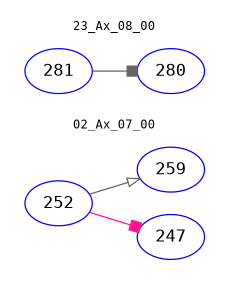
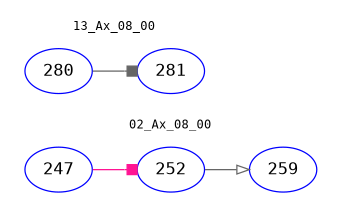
  digraph {
    fontname="DejaVu Sans Mono"
    rankdir=LR
    node [color=blue fontname="DejaVu Sans Mono"]
    edge [arrowhead=box color=gray40 fontname="DejaVu Sans Mono"]
    n1 [label=252]
    n2 [label=247]
    n3 [label=259]
    n4 [label=280]
    n5 [label=281]
    subgraph cluster_1 {
      color=white
      fontsize=10
-     label="02_Ax_07_00"
+     label="02_Ax_08_00"
      n1
      n2
      n3
    }
    subgraph cluster_2 {
      color=white
      fontsize=10
-     label="23_Ax_08_00"
+     label="13_Ax_08_00"
      n4
      n5
    }
-   n1 -> n2 [color=deeppink]
+   n2 -> n1 [color=deeppink]
    n1 -> n3 [arrowhead=onormal]
-   n5 -> n4
+   n4 -> n5
  }
